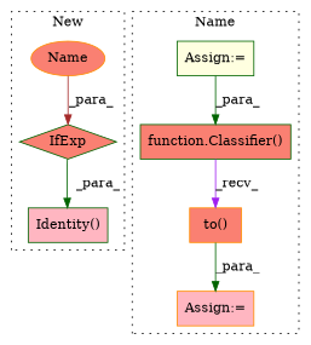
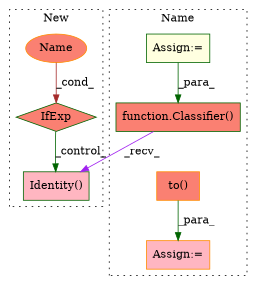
  digraph {
    node [a=75 color=darkgreen fillcolor=salmon l=3 shape=box style=filled]
    edge [color=darkgreen]
    n1 [color=darkorange l="37,1" label="to()" s="3011,3054"]
    n2 [a=68 color=darkorange fillcolor=lightpink label="Assign:=" s=3008]
    n3 [l="11,1" label="function.Classifier()" s="3011,3043"]
    n4 [a=68 fillcolor=lightyellow label="Assign:=" s=2544]
    n5 [a=51 l="4,6" label=IfExp s="2460,2476" shape=diamond]
    n6 [fillcolor=lightpink l=13 label="Identity()" s=2447]
    n7 [a=87 color=darkorange l=12 label=Name s=2464 shape=ellipse]
    subgraph cluster_1 {
      label=Name
      style=dotted
      n1
      n2
      n3
      n4
    }
    subgraph cluster_2 {
      label=New
      style=dotted
      n5
      n6
      n7
    }
    n1 -> n2 [label=_para_]
-   n3 -> n1 [color=purple label=_recv_]
+   n3 -> n6 [color=purple label=_recv_]
    n4 -> n3 [label=_para_]
-   n5 -> n6 [label=_para_]
-   n7 -> n5 [color=brown label=_para_]
+   n5 -> n6 [label=_control_]
+   n7 -> n5 [color=brown label=_cond_]
  }
